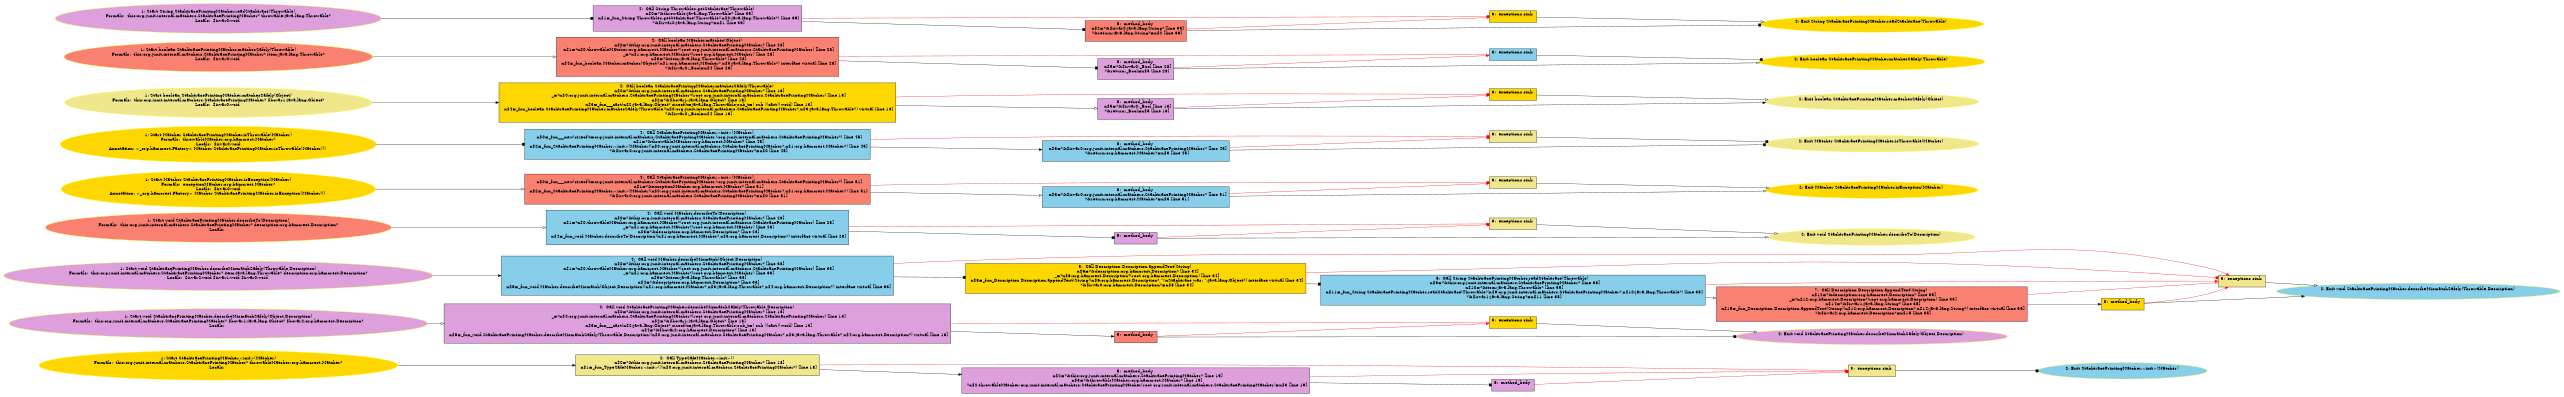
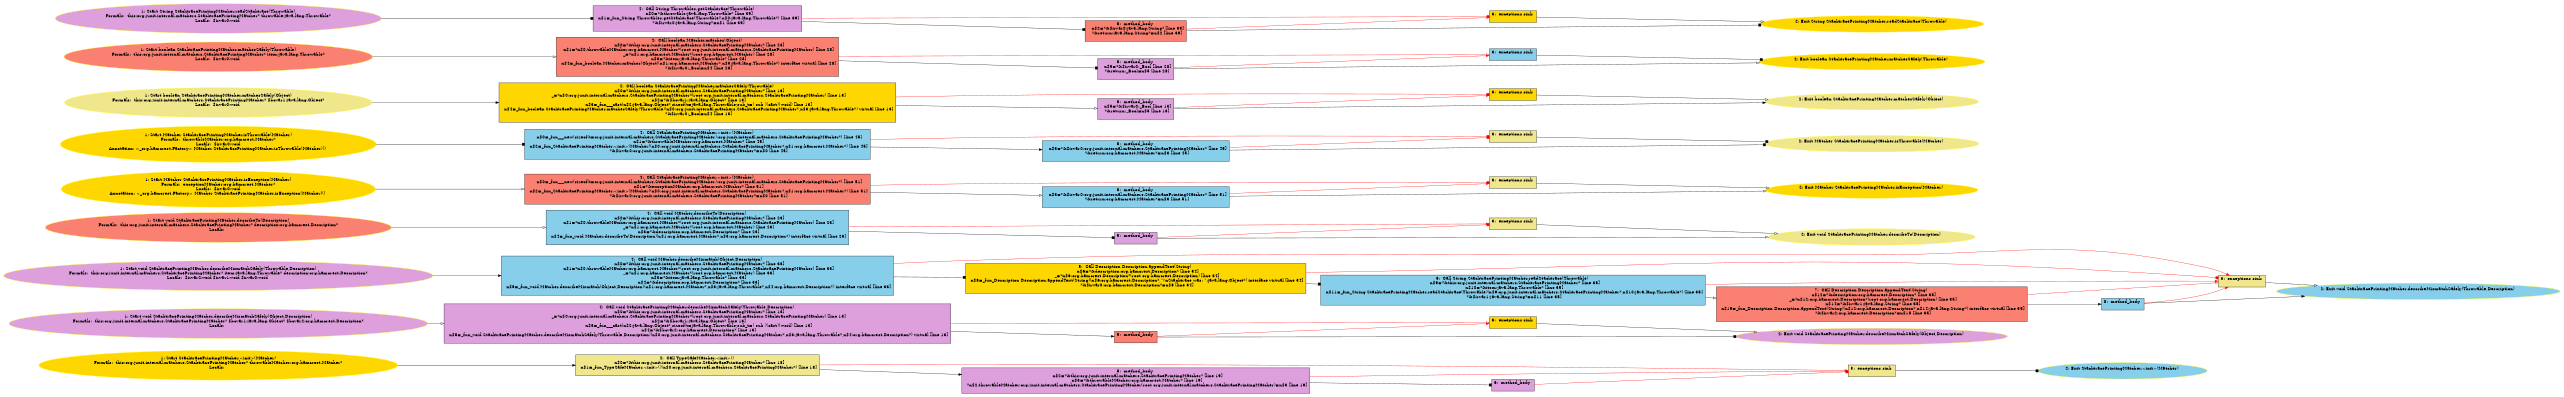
  digraph {
    rankdir=LR
    node [fillcolor=gold style=filled shape=box]
    edge [arrowhead=box]
    n1 [color=yellow label="1: Start StacktracePrintingMatcher.<init>(Matcher)\nFormals:  this:org.junit.internal.matchers.StacktracePrintingMatcher* throwableMatcher:org.hamcrest.Matcher*\nLocals:  \n  " shape=""]
    n2 [fillcolor=khaki label="4:  Call TypeSafeMatcher.<init>() \n   n$0=*&this:org.junit.internal.matchers.StacktracePrintingMatcher* [line 18]\n  n$1=_fun_TypeSafeMatcher.<init>()(n$0:org.junit.internal.matchers.StacktracePrintingMatcher*) [line 18]\n "]
    n3 [fillcolor=khaki label="3:  exceptions sink \n  "]
    n4 [fillcolor=plum label="5:  method_body \n   n$2=*&this:org.junit.internal.matchers.StacktracePrintingMatcher* [line 19]\n  n$3=*&throwableMatcher:org.hamcrest.Matcher* [line 19]\n  *n$2.throwableMatcher:org.junit.internal.matchers.StacktracePrintingMatcher(root org.junit.internal.matchers.StacktracePrintingMatcher)=n$3 [line 19]\n "]
    n5 [color=yellow fillcolor=skyblue label="2: Exit StacktracePrintingMatcher.<init>(Matcher) \n  " shape=""]
    n6 [fillcolor=plum label="6:  method_body \n  "]
    n7 [color=yellow fillcolor=plum label="1: Start void StacktracePrintingMatcher.describeMismatchSafely(Object,Description)\nFormals:  this:org.junit.internal.matchers.StacktracePrintingMatcher* $bcvar1:java.lang.Object* $bcvar2:org.hamcrest.Description*\nLocals:  \n  " shape=""]
    n8 [fillcolor=plum label="4:  Call void StacktracePrintingMatcher.describeMismatchSafely(Throwable,Description) \n   n$0=*&this:org.junit.internal.matchers.StacktracePrintingMatcher* [line 13]\n  _=*n$0:org.junit.internal.matchers.StacktracePrintingMatcher*(root org.junit.internal.matchers.StacktracePrintingMatcher) [line 13]\n  n$2=*&$bcvar1:java.lang.Object* [line 13]\n  n$3=_fun___cast(n$2:java.lang.Object*,sizeof(t=java.lang.Throwable;sub_t=( sub )(cast)):void) [line 13]\n  n$4=*&$bcvar2:org.hamcrest.Description* [line 13]\n  n$5=_fun_void StacktracePrintingMatcher.describeMismatchSafely(Throwable,Description)(n$0:org.junit.internal.matchers.StacktracePrintingMatcher*,n$3:java.lang.Throwable*,n$4:org.hamcrest.Description*) virtual [line 13]\n "]
    n9 [label="3:  exceptions sink \n  "]
    n10 [fillcolor=salmon label="5:  method_body \n  "]
    n11 [color=yellow fillcolor=plum label="2: Exit void StacktracePrintingMatcher.describeMismatchSafely(Object,Description) \n  " shape=""]
    n12 [color=yellow fillcolor=plum label="1: Start void StacktracePrintingMatcher.describeMismatchSafely(Throwable,Description)\nFormals:  this:org.junit.internal.matchers.StacktracePrintingMatcher* item:java.lang.Throwable* description:org.hamcrest.Description*\nLocals:  $irvar2:void $irvar1:void $irvar0:void \n  " shape=""]
    n13 [fillcolor=skyblue label="4:  Call void Matcher.describeMismatch(Object,Description) \n   n$0=*&this:org.junit.internal.matchers.StacktracePrintingMatcher* [line 33]\n  n$1=*n$0.throwableMatcher:org.hamcrest.Matcher*(root org.junit.internal.matchers.StacktracePrintingMatcher) [line 33]\n  _=*n$1:org.hamcrest.Matcher*(root org.hamcrest.Matcher) [line 33]\n  n$3=*&item:java.lang.Throwable* [line 33]\n  n$4=*&description:org.hamcrest.Description* [line 33]\n  n$5=_fun_void Matcher.describeMismatch(Object,Description)(n$1:org.hamcrest.Matcher*,n$3:java.lang.Throwable*,n$4:org.hamcrest.Description*) interface virtual [line 33]\n "]
    n14 [fillcolor=khaki label="3:  exceptions sink \n  "]
    n15 [label="5:  Call Description Description.appendText(String) \n   n$6=*&description:org.hamcrest.Description* [line 34]\n  _=*n$6:org.hamcrest.Description*(root org.hamcrest.Description) [line 34]\n  n$8=_fun_Description Description.appendText(String)(n$6:org.hamcrest.Description*,\"\\\\nStacktrace was: \":java.lang.Object*) interface virtual [line 34]\n  *&$irvar0:org.hamcrest.Description*=n$8 [line 34]\n "]
    n16 [color=yellow fillcolor=skyblue label="2: Exit void StacktracePrintingMatcher.describeMismatchSafely(Throwable,Description) \n  " shape=""]
    n17 [fillcolor=skyblue label="6:  Call String StacktracePrintingMatcher.readStacktrace(Throwable) \n   n$9=*&this:org.junit.internal.matchers.StacktracePrintingMatcher* [line 35]\n  n$10=*&item:java.lang.Throwable* [line 35]\n  n$11=_fun_String StacktracePrintingMatcher.readStacktrace(Throwable)(n$9:org.junit.internal.matchers.StacktracePrintingMatcher*,n$10:java.lang.Throwable*) [line 35]\n  *&$irvar1:java.lang.String*=n$11 [line 35]\n "]
    n18 [fillcolor=salmon label="7:  Call Description Description.appendText(String) \n   n$12=*&description:org.hamcrest.Description* [line 35]\n  _=*n$12:org.hamcrest.Description*(root org.hamcrest.Description) [line 35]\n  n$14=*&$irvar1:java.lang.String* [line 35]\n  n$15=_fun_Description Description.appendText(String)(n$12:org.hamcrest.Description*,n$14:java.lang.String*) interface virtual [line 35]\n  *&$irvar2:org.hamcrest.Description*=n$15 [line 35]\n "]
-   n19 [label="8:  method_body \n  "]
+   n19 [fillcolor=skyblue label="8:  method_body \n  "]
    n20 [color=yellow fillcolor=salmon label="1: Start void StacktracePrintingMatcher.describeTo(Description)\nFormals:  this:org.junit.internal.matchers.StacktracePrintingMatcher* description:org.hamcrest.Description*\nLocals:  \n  " shape=""]
    n21 [fillcolor=skyblue label="4:  Call void Matcher.describeTo(Description) \n   n$0=*&this:org.junit.internal.matchers.StacktracePrintingMatcher* [line 23]\n  n$1=*n$0.throwableMatcher:org.hamcrest.Matcher*(root org.junit.internal.matchers.StacktracePrintingMatcher) [line 23]\n  _=*n$1:org.hamcrest.Matcher*(root org.hamcrest.Matcher) [line 23]\n  n$3=*&description:org.hamcrest.Description* [line 23]\n  n$4=_fun_void Matcher.describeTo(Description)(n$1:org.hamcrest.Matcher*,n$3:org.hamcrest.Description*) interface virtual [line 23]\n "]
    n22 [fillcolor=khaki label="3:  exceptions sink \n  "]
    n23 [fillcolor=plum label="5:  method_body \n  "]
    n24 [color=yellow fillcolor=khaki label="2: Exit void StacktracePrintingMatcher.describeTo(Description) \n  " shape=""]
    n25 [color=yellow label="1: Start Matcher StacktracePrintingMatcher.isException(Matcher)\nFormals:  exceptionMatcher:org.hamcrest.Matcher*\nLocals:  $irvar0:void\nAnnotation: <_org.hamcrest.Factory> Matcher StacktracePrintingMatcher.isException(Matcher)() \n  " shape=""]
    n26 [fillcolor=salmon label="4:  Call StacktracePrintingMatcher.<init>(Matcher) \n   n$0=_fun___new(sizeof(t=org.junit.internal.matchers.StacktracePrintingMatcher):org.junit.internal.matchers.StacktracePrintingMatcher*) [line 51]\n  n$1=*&exceptionMatcher:org.hamcrest.Matcher* [line 51]\n  n$2=_fun_StacktracePrintingMatcher.<init>(Matcher)(n$0:org.junit.internal.matchers.StacktracePrintingMatcher*,n$1:org.hamcrest.Matcher*) [line 51]\n  *&$irvar0:org.junit.internal.matchers.StacktracePrintingMatcher*=n$0 [line 51]\n "]
    n27 [fillcolor=khaki label="3:  exceptions sink \n  "]
    n28 [fillcolor=skyblue label="5:  method_body \n   n$3=*&$irvar0:org.junit.internal.matchers.StacktracePrintingMatcher* [line 51]\n  *&return:org.hamcrest.Matcher*=n$3 [line 51]\n "]
    n29 [color=yellow label="2: Exit Matcher StacktracePrintingMatcher.isException(Matcher) \n  " shape=""]
    n30 [color=yellow label="1: Start Matcher StacktracePrintingMatcher.isThrowable(Matcher)\nFormals:  throwableMatcher:org.hamcrest.Matcher*\nLocals:  $irvar0:void\nAnnotation: <_org.hamcrest.Factory> Matcher StacktracePrintingMatcher.isThrowable(Matcher)() \n  " shape=""]
    n31 [fillcolor=skyblue label="4:  Call StacktracePrintingMatcher.<init>(Matcher) \n   n$0=_fun___new(sizeof(t=org.junit.internal.matchers.StacktracePrintingMatcher):org.junit.internal.matchers.StacktracePrintingMatcher*) [line 45]\n  n$1=*&throwableMatcher:org.hamcrest.Matcher* [line 45]\n  n$2=_fun_StacktracePrintingMatcher.<init>(Matcher)(n$0:org.junit.internal.matchers.StacktracePrintingMatcher*,n$1:org.hamcrest.Matcher*) [line 45]\n  *&$irvar0:org.junit.internal.matchers.StacktracePrintingMatcher*=n$0 [line 45]\n "]
    n32 [fillcolor=khaki label="3:  exceptions sink \n  "]
    n33 [fillcolor=skyblue label="5:  method_body \n   n$3=*&$irvar0:org.junit.internal.matchers.StacktracePrintingMatcher* [line 45]\n  *&return:org.hamcrest.Matcher*=n$3 [line 45]\n "]
    n34 [color=yellow fillcolor=khaki label="2: Exit Matcher StacktracePrintingMatcher.isThrowable(Matcher) \n  " shape=""]
    n35 [color=yellow fillcolor=khaki label="1: Start boolean StacktracePrintingMatcher.matchesSafely(Object)\nFormals:  this:org.junit.internal.matchers.StacktracePrintingMatcher* $bcvar1:java.lang.Object*\nLocals:  $irvar0:void \n  " shape=""]
    n36 [label="4:  Call boolean StacktracePrintingMatcher.matchesSafely(Throwable) \n   n$0=*&this:org.junit.internal.matchers.StacktracePrintingMatcher* [line 13]\n  _=*n$0:org.junit.internal.matchers.StacktracePrintingMatcher*(root org.junit.internal.matchers.StacktracePrintingMatcher) [line 13]\n  n$2=*&$bcvar1:java.lang.Object* [line 13]\n  n$3=_fun___cast(n$2:java.lang.Object*,sizeof(t=java.lang.Throwable;sub_t=( sub )(cast)):void) [line 13]\n  n$4=_fun_boolean StacktracePrintingMatcher.matchesSafely(Throwable)(n$0:org.junit.internal.matchers.StacktracePrintingMatcher*,n$3:java.lang.Throwable*) virtual [line 13]\n  *&$irvar0:_Bool=n$4 [line 13]\n "]
    n37 [label="3:  exceptions sink \n  "]
    n38 [fillcolor=plum label="5:  method_body \n   n$5=*&$irvar0:_Bool [line 13]\n  *&return:_Bool=n$5 [line 13]\n "]
    n39 [color=yellow fillcolor=khaki label="2: Exit boolean StacktracePrintingMatcher.matchesSafely(Object) \n  " shape=""]
    n40 [color=yellow fillcolor=salmon label="1: Start boolean StacktracePrintingMatcher.matchesSafely(Throwable)\nFormals:  this:org.junit.internal.matchers.StacktracePrintingMatcher* item:java.lang.Throwable*\nLocals:  $irvar0:void \n  " shape=""]
    n41 [fillcolor=salmon label="4:  Call boolean Matcher.matches(Object) \n   n$0=*&this:org.junit.internal.matchers.StacktracePrintingMatcher* [line 28]\n  n$1=*n$0.throwableMatcher:org.hamcrest.Matcher*(root org.junit.internal.matchers.StacktracePrintingMatcher) [line 28]\n  _=*n$1:org.hamcrest.Matcher*(root org.hamcrest.Matcher) [line 28]\n  n$3=*&item:java.lang.Throwable* [line 28]\n  n$4=_fun_boolean Matcher.matches(Object)(n$1:org.hamcrest.Matcher*,n$3:java.lang.Throwable*) interface virtual [line 28]\n  *&$irvar0:_Bool=n$4 [line 28]\n "]
    n42 [fillcolor=skyblue label="3:  exceptions sink \n  "]
    n43 [fillcolor=plum label="5:  method_body \n   n$5=*&$irvar0:_Bool [line 28]\n  *&return:_Bool=n$5 [line 28]\n "]
    n44 [color=yellow label="2: Exit boolean StacktracePrintingMatcher.matchesSafely(Throwable) \n  " shape=""]
    n45 [color=yellow fillcolor=plum label="1: Start String StacktracePrintingMatcher.readStacktrace(Throwable)\nFormals:  this:org.junit.internal.matchers.StacktracePrintingMatcher* throwable:java.lang.Throwable*\nLocals:  $irvar0:void \n  " shape=""]
    n46 [fillcolor=plum label="4:  Call String Throwables.getStacktrace(Throwable) \n   n$0=*&throwable:java.lang.Throwable* [line 39]\n  n$1=_fun_String Throwables.getStacktrace(Throwable)(n$0:java.lang.Throwable*) [line 39]\n  *&$irvar0:java.lang.String*=n$1 [line 39]\n "]
    n47 [label="3:  exceptions sink \n  "]
    n48 [fillcolor=salmon label="5:  method_body \n   n$2=*&$irvar0:java.lang.String* [line 39]\n  *&return:java.lang.String*=n$2 [line 39]\n "]
    n49 [color=yellow label="2: Exit String StacktracePrintingMatcher.readStacktrace(Throwable) \n  " shape=""]
    n1 -> n2 [arrowhead=normal]
    n2 -> n3 [arrowhead=onormal color=red]
    n2 -> n4 [arrowhead=normal]
    n3 -> n5
    n4 -> n3 [arrowhead=normal color=red]
    n4 -> n6
    n6 -> n3 [color=red]
    n7 -> n8 [arrowhead=onormal]
    n8 -> n9 [arrowhead=onormal color=red]
    n8 -> n10 [arrowhead=normal]
    n9 -> n11 [arrowhead=onormal]
    n10 -> n9 [arrowhead=normal color=red]
    n10 -> n11
    n12 -> n13 [arrowhead=normal]
    n13 -> n14 [arrowhead=normal color=red]
    n13 -> n15
    n14 -> n16 [arrowhead=onormal]
    n15 -> n14 [color=red]
    n15 -> n17
    n17 -> n14 [arrowhead=normal color=red]
    n17 -> n18 [arrowhead=onormal]
    n18 -> n14 [arrowhead=onormal color=red]
    n18 -> n19 [arrowhead=normal]
    n19 -> n14 [arrowhead=normal color=red]
    n19 -> n16 [arrowhead=normal]
    n20 -> n21 [arrowhead=onormal]
    n21 -> n22 [arrowhead=normal color=red]
    n21 -> n23
    n22 -> n24 [arrowhead=onormal]
    n23 -> n22 [color=red]
    n23 -> n24 [arrowhead=onormal]
    n25 -> n26 [arrowhead=onormal]
    n26 -> n27 [color=red]
    n26 -> n28 [arrowhead=onormal]
    n27 -> n29 [arrowhead=onormal]
    n28 -> n27 [arrowhead=normal color=red]
    n28 -> n29 [arrowhead=onormal]
    n30 -> n31
    n31 -> n32 [color=red]
    n31 -> n33 [arrowhead=normal]
    n32 -> n34
    n33 -> n32 [color=red]
    n33 -> n34
    n35 -> n36 [arrowhead=normal]
    n36 -> n37 [color=red]
    n36 -> n38 [arrowhead=onormal]
    n37 -> n39 [arrowhead=onormal]
    n38 -> n37 [arrowhead=normal color=red]
    n38 -> n39 [arrowhead=normal]
    n40 -> n41 [arrowhead=onormal]
    n41 -> n42 [arrowhead=onormal color=red]
    n41 -> n43
    n42 -> n44
    n43 -> n42 [arrowhead=normal color=red]
    n43 -> n44 [arrowhead=onormal]
    n45 -> n46
    n46 -> n47 [color=red]
    n46 -> n48
    n47 -> n49 [arrowhead=onormal]
    n48 -> n47 [arrowhead=onormal color=red]
    n48 -> n49
  }
